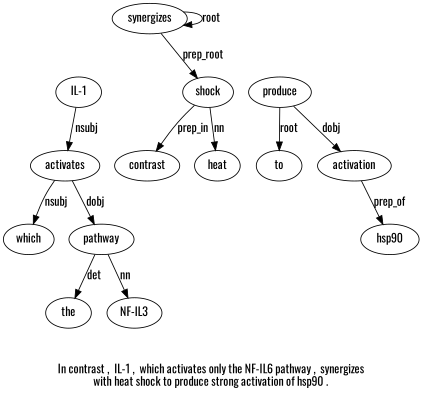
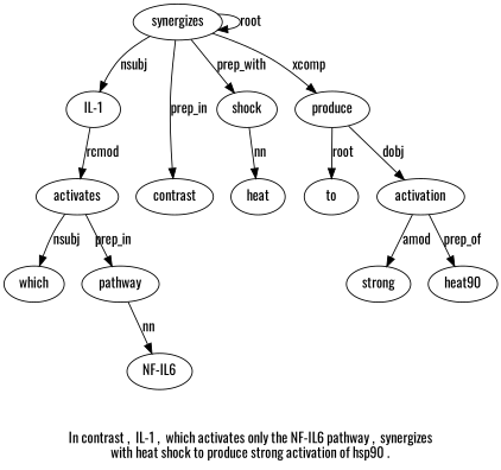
  digraph {
    fontname=Oswald
    label="In contrast ,  IL-1 ,  which activates only the NF-IL6 pathway ,  synergizes\nwith heat shock to produce strong activation of hsp90 ."
    node [fillcolor=white fontname=Oswald style=filled]
    edge [fontname=Oswald]
    n1 [label=synergizes]
    n2 [label=contrast]
    n3 [label="IL-1"]
    n4 [label=shock]
    n5 [label=produce]
    n6 [label=activates]
    n7 [label=heat]
    n8 [label=to]
    n9 [label=activation]
    n10 [label=which]
    n11 [label=pathway]
-   n12 [label=the]
-   n13 [label="NF-IL3"]
-   n15 [label=hsp90]
+   n13 [label="NF-IL6"]
+   n14 [label=strong]
+   n15 [label=heat90]
    n1 -> n1 [label=root]
-   n4 -> n2 [label=prep_in]
-   n1 -> n4 [label=prep_root]
-   n3 -> n6 [label=nsubj]
+   n1 -> n2 [label=prep_in]
+   n1 -> n3 [label=nsubj]
+   n1 -> n4 [label=prep_with]
+   n1 -> n5 [label=xcomp]
+   n3 -> n6 [label=rcmod]
    n4 -> n7 [label=nn]
    n5 -> n8 [label=root]
    n5 -> n9 [label=dobj]
    n6 -> n10 [label=nsubj]
-   n6 -> n11 [label=dobj]
+   n6 -> n11 [label=prep_in]
+   n9 -> n14 [label=amod]
    n9 -> n15 [label=prep_of]
-   n11 -> n12 [label=det]
    n11 -> n13 [label=nn]
  }
